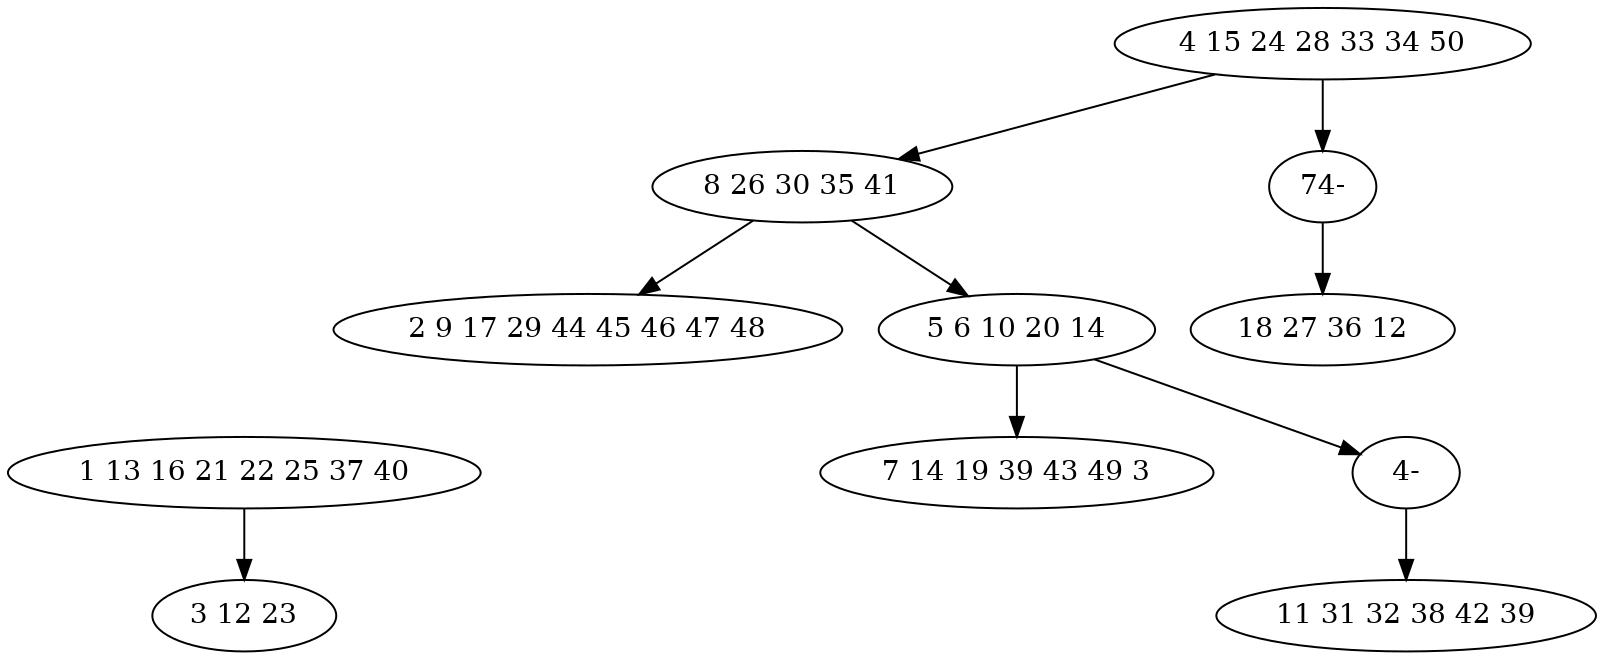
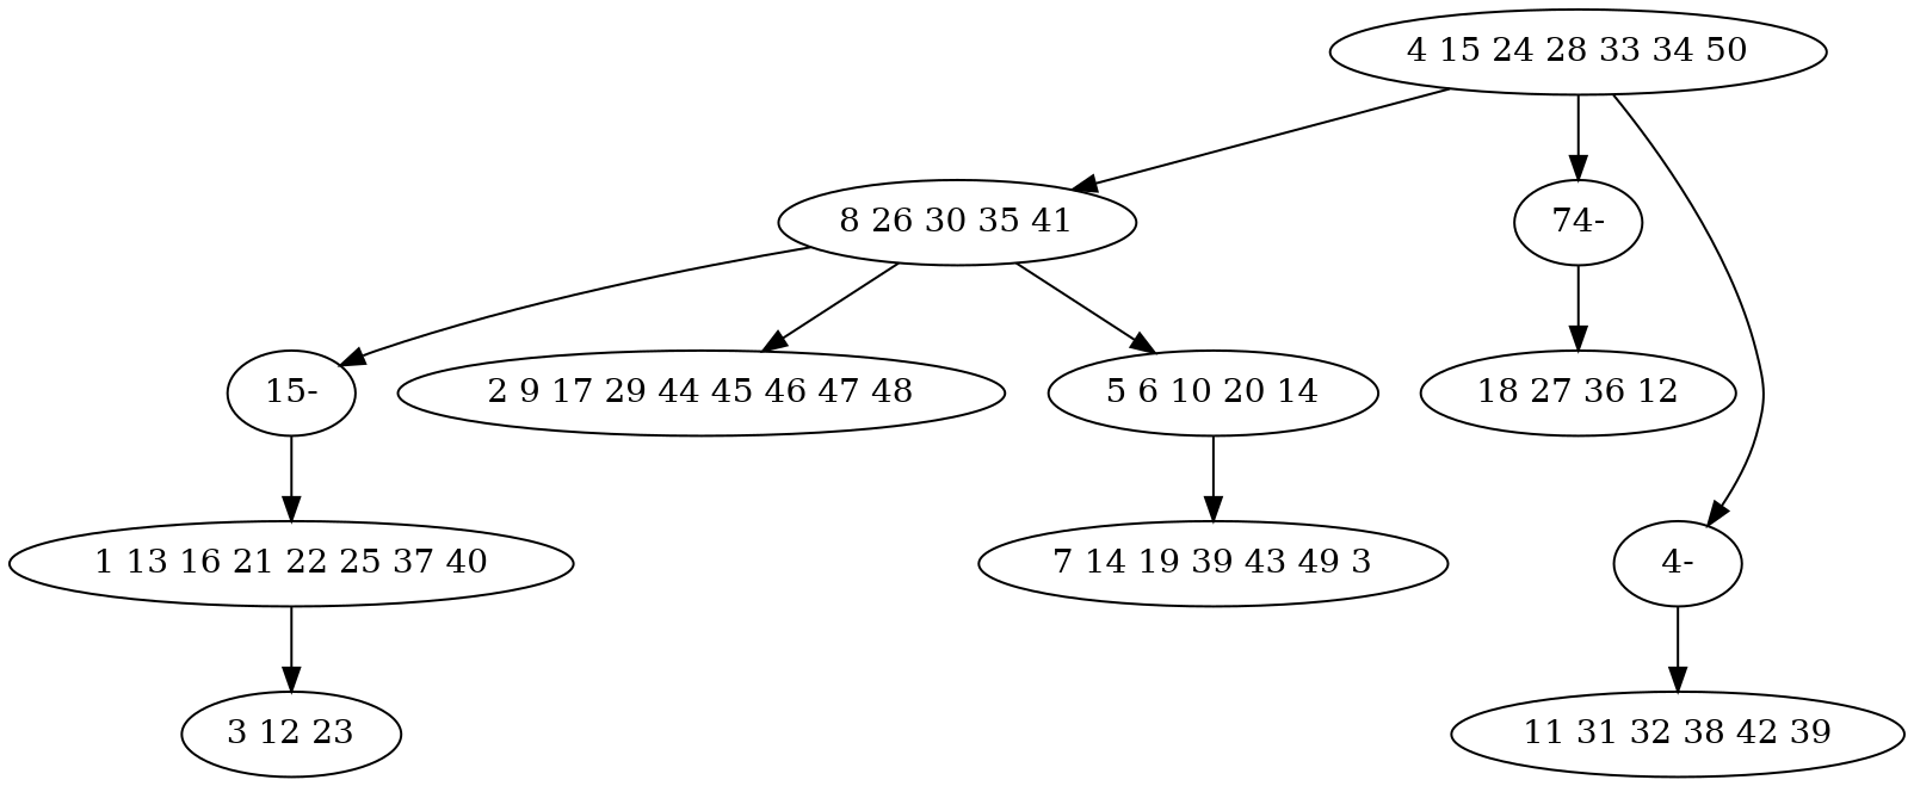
  digraph {
    n1 [label="4 15 24 28 33 34 50"]
    n2 [label="8 26 30 35 41"]
    n3 [label="74-"]
    n4 [label="4-"]
+   n5 [label="15-"]
    n6 [label="2 9 17 29 44 45 46 47 48"]
    n7 [label="5 6 10 20 14"]
    n8 [label="18 27 36 12"]
    n9 [label="7 14 19 39 43 49 3"]
    n10 [label="11 31 32 38 42 39"]
    n11 [label="1 13 16 21 22 25 37 40"]
    n12 [label="3 12 23"]
    n1 -> n2
    n1 -> n3
-   n7 -> n4
+   n1 -> n4
+   n2 -> n5
    n2 -> n6
    n2 -> n7
    n3 -> n8
    n4 -> n10
+   n5 -> n11
    n7 -> n9
    n11 -> n12
  }
